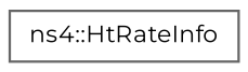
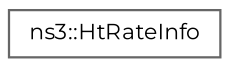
  digraph {
    rankdir=TB
    fontname=Montserrat
-   n1 [color=gray40 fillcolor=white fontname=Montserrat fontsize=10 height=0.2 label="ns4::HtRateInfo" shape=record style=filled width=0.4]
+   n1 [color=gray40 fillcolor=white fontname=Montserrat fontsize=10 height=0.2 label="ns3::HtRateInfo" shape=record style=filled width=0.4]
  }
